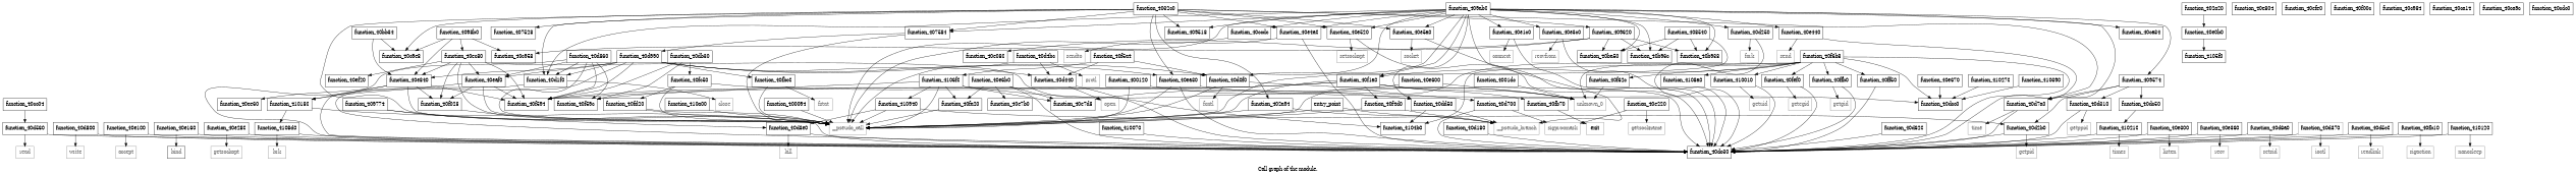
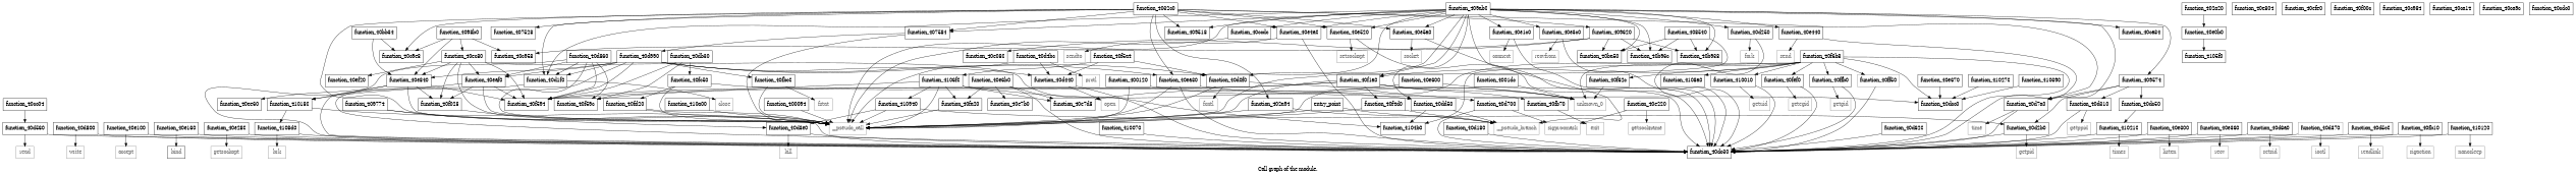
  digraph {
    label="Call graph of the module."
    node [shape=record]
    n1 [label="{function_40d250}"]
    n2 [label="{function_40dc30}"]
    n3 [color=gray50 fontcolor=gray50 label="{fork}"]
    n4 [label="{function_40d1f0}"]
    n5 [color=gray50 fontcolor=gray50 label="{close}"]
    n6 [label="{function_40d700}"]
    n7 [color=gray50 fontcolor=gray50 label="{sigprocmask}"]
    n8 [label="{function_40f594}"]
    n9 [label="{function_40d2b0}"]
    n10 [color=gray50 fontcolor=gray50 label="{getpid}"]
    n11 [label="{function_40d7a0}"]
    n12 [color=gray50 fontcolor=gray50 label="{time}"]
    n13 [label="{function_40d800}"]
    n14 [color=gray50 fontcolor=gray50 label="{write}"]
    n15 [label="{function_40d860}"]
    n16 [label="{function_40eaf0}"]
    n17 [label="{function_40f59c}"]
    n18 [color=gray50 fontcolor=gray50 label="{__pseudo_call}"]
    n19 [label="{function_40f028}"]
    n20 [label="{function_410180}"]
    n21 [label="{function_40d990}"]
    n22 [label="{function_40e840}"]
    n23 [label="{function_40ea30}"]
    n24 [label="{function_40d440}"]
    n25 [label="{function_40fbc0}"]
    n26 [label="{function_40d0f0}"]
    n27 [label="{function_40ee60}"]
    n28 [label="{function_40dcc0}"]
    n29 [color=gray50 fontcolor=gray50 label="{open}"]
    n30 [color=gray50 fontcolor=gray50 label="{fstat}"]
    n31 [color=gray50 fontcolor=gray50 label="{unknown_0}"]
    n32 [color=gray50 fontcolor=gray50 label="{fcntl}"]
    n33 [label="{function_40e440}"]
    n34 [color=gray50 fontcolor=gray50 label="{send}"]
    n35 [label="{function_40db30}"]
    n36 [label="{function_40fc50}"]
    n37 [label="{function_40dd50}"]
    n38 [label="{function_40fd20}"]
    n39 [label="{function_40e5a0}"]
    n40 [color=gray50 fontcolor=gray50 label="{socket}"]
    n41 [label="{function_4104b0}"]
    n42 [color=gray50 fontcolor=gray50 label="{__pseudo_branch}"]
    n43 [label="{function_40e600}"]
    n44 [label="{function_40e7d8}"]
    n45 [label="{function_40e080}"]
    n46 [label="{function_40e670}"]
    n47 [label="{function_40e0b0}"]
    n48 [label="{function_4105f0}"]
    n49 [label="{function_40e6b0}"]
    n50 [label="{function_40e7b0}"]
    n51 [label="{function_40fa20}"]
    n52 [label="{function_40f1a0}"]
    n53 [label="{function_40f4d0}"]
    n54 [label="{function_40fb70}"]
-   n55 [color=gray50 fontcolor=black label="{exit}"]
+   n55 [color=gray50 fontcolor=gray50 label="{exit}"]
    n56 [label="{function_40e100}"]
    n57 [color=gray50 fontcolor=gray50 label="{accept}"]
    n58 [label="{function_40e804}"]
    n59 [label="{function_40e160}"]
    n60 [color=black fontcolor=gray50 label="{bind}"]
    n61 [label="{function_4108d0}"]
    n62 [label="{function_40e1c0}"]
    n63 [color=gray50 fontcolor=gray50 label="{connect}"]
    n64 [label="{function_40e220}"]
    n65 [color=gray50 fontcolor=gray50 label="{getsockname}"]
    n66 [label="{function_40ec80}"]
    n67 [label="{function_40ef20}"]
    n68 [label="{function_40e280}"]
    n69 [color=gray50 fontcolor=gray50 label="{getsockopt}"]
    n70 [label="{function_40e300}"]
    n71 [color=gray50 fontcolor=gray50 label="{listen}"]
    n72 [label="{function_40e360}"]
    n73 [color=gray50 fontcolor=gray50 label="{recv}"]
    n74 [label="{function_40e4a0}"]
    n75 [color=gray50 fontcolor=gray50 label="{sendto}"]
    n76 [label="{function_40f5a4}"]
    n77 [label="{function_4106f0}"]
    n78 [label="{function_410940}"]
    n79 [label="{function_40d6a0}"]
    n80 [color=gray50 fontcolor=gray50 label="{setsid}"]
    n81 [label="{function_40d310}"]
    n82 [color=gray50 fontcolor=gray50 label="{getppid}"]
    n83 [color=gray50 label="{function_40d370}"]
    n84 [color=gray50 fontcolor=gray50 label="{ioctl}"]
    n85 [label="{function_40d3e0}"]
    n86 [color=gray50 fontcolor=gray50 label="{kill}"]
    n87 [label="{function_40d4bc}"]
    n88 [color=gray50 fontcolor=gray50 label="{prctl}"]
    n89 [label="{function_40d560}"]
    n90 [color=gray50 fontcolor=gray50 label="{read}"]
    n91 [label="{function_40d5c0}"]
    n92 [color=gray50 fontcolor=gray50 label="{readlink}"]
    n93 [label="{function_40d620}"]
    n94 [label="{function_40efe0}"]
    n95 [label="{function_40e3c0}"]
    n96 [color=gray50 fontcolor=gray50 label="{recvfrom}"]
    n97 [label="{function_40dc50}"]
    n98 [label="{function_410210}"]
    n99 [color=gray50 fontcolor=gray50 label="{times}"]
    n100 [label="{function_40f62c}"]
    n101 [label="{function_40fef0}"]
    n102 [color=gray50 fontcolor=gray50 label="{getegid}"]
-   n103 [label="{function_40ff50}"]
+   n103 [label="{function_40ff50}" color=gray50]
    n104 [label="{function_40ffb0}"]
    n105 [color=gray50 fontcolor=gray50 label="{getgid}"]
    n106 [label="{function_40fb10}"]
    n107 [color=gray50 fontcolor=gray50 label="{sigaction}"]
    n108 [label="{function_40f6b8}"]
    n109 [label="{function_410010}"]
    n110 [label="{function_4108a0}"]
    n111 [color=gray50 fontcolor=gray50 label="{getuid}"]
    n112 [label="{function_410070}"]
    n113 [label="{function_410120}"]
    n114 [color=gray50 fontcolor=gray50 label="{nanosleep}"]
    n115 [color=gray50 fontcolor=gray50 label="{brk}"]
    n116 [label="{function_410270}"]
    n117 [label="{function_410390}"]
    n118 [label="{function_410a00}"]
    n119 [color=gray50 fontcolor=gray50 label="{setsockopt}"]
    n120 [label="{function_40e520}"]
    n121 [label="{function_400094}"]
    n122 [label="{function_400120}"]
    n123 [label="{function_4001dc}"]
    n124 [label="{entry_point}"]
    n125 [label="{function_402a20}"]
    n126 [label="{function_402a94}"]
    n127 [label="{function_4032c0}"]
    n128 [label="{function_407528}"]
    n129 [label="{function_407584}"]
    n130 [label="{function_409518}"]
    n131 [label="{function_409620}"]
    n132 [label="{function_40c9e8}"]
    n133 [label="{function_40b938}"]
    n134 [label="{function_40b96c}"]
    n135 [label="{function_40ba50}"]
    n136 [label="{function_40c958}"]
    n137 [label="{function_409ab0}"]
    n138 [label="{function_409574}"]
    n139 [label="{function_40ca34}"]
    n140 [label="{function_40ccdc}"]
    n141 [label="{function_408540}"]
    n142 [label="{function_409774}"]
    n143 [label="{function_4098b0}"]
    n144 [label="{function_40f00c}"]
    n145 [label="{function_40bb34}"]
    n146 [label="{function_40c984}"]
    n147 [label="{function_40ca14}"]
    n148 [label="{function_40ca9c}"]
    n149 [label="{function_40cc04}"]
    n150 [label="{function_40cdc0}"]
    n151 [label="{function_40d180}"]
    n1 -> n2
    n1 -> n3
    n4 -> n2
    n4 -> n5
    n6 -> n2
    n6 -> n7
    n9 -> n2
    n9 -> n10
    n11 -> n2
    n11 -> n12
    n13 -> n2
    n13 -> n14
    n15 -> n2
    n15 -> n4
    n15 -> n8
    n15 -> n16
    n15 -> n17
    n15 -> n18
    n16 -> n8
    n16 -> n18
    n16 -> n19
    n16 -> n20
    n19 -> n18
    n20 -> n18
    n20 -> n61
    n21 -> n2
    n21 -> n4
    n21 -> n8
    n21 -> n16
    n21 -> n22
    n21 -> n23
    n21 -> n24
    n21 -> n25
    n21 -> n26
    n22 -> n8
    n22 -> n18
    n22 -> n19
    n22 -> n20
    n22 -> n27
    n23 -> n2
    n23 -> n18
    n23 -> n28
    n24 -> n2
    n24 -> n29
    n25 -> n18
    n25 -> n30
    n26 -> n18
    n26 -> n31
    n26 -> n32
    n33 -> n2
    n33 -> n34
    n35 -> n8
    n35 -> n17
    n35 -> n36
    n36 -> n18
    n36 -> n37
    n36 -> n38
    n37 -> n41
    n37 -> n42
    n38 -> n2
    n38 -> n18
    n39 -> n2
    n39 -> n40
    n43 -> n2
    n43 -> n44
    n46 -> n28
    n47 -> n48
    n49 -> n2
    n49 -> n44
    n49 -> n50
    n49 -> n51
    n51 -> n18
    n52 -> n8
    n52 -> n17
    n52 -> n18
    n52 -> n31
    n52 -> n53
    n52 -> n54
    n53 -> n18
    n53 -> n42
    n54 -> n55
    n56 -> n2
    n56 -> n57
    n59 -> n2
    n59 -> n60
    n61 -> n2
    n61 -> n115
    n62 -> n2
    n62 -> n63
    n64 -> n7
    n64 -> n65
    n66 -> n8
    n66 -> n16
    n66 -> n18
    n66 -> n19
    n66 -> n22
    n66 -> n41
    n66 -> n67
    n68 -> n2
    n68 -> n69
    n70 -> n2
    n70 -> n71
    n72 -> n2
    n72 -> n73
    n74 -> n2
    n74 -> n75
    n76 -> n24
    n76 -> n26
    n76 -> n77
    n77 -> n6
    n77 -> n8
    n77 -> n18
    n77 -> n44
    n77 -> n51
    n77 -> n78
    n78 -> n9
    n78 -> n18
    n78 -> n85
    n79 -> n2
    n79 -> n80
    n81 -> n2
    n81 -> n82
    n83 -> n2
    n83 -> n84
    n85 -> n2
    n85 -> n86
    n87 -> n18
    n87 -> n24
    n87 -> n88
    n89 -> n2
    n89 -> n90
    n91 -> n2
    n91 -> n92
    n93 -> n2
    n95 -> n2
    n95 -> n96
    n97 -> n98
    n98 -> n2
    n98 -> n99
    n100 -> n31
    n101 -> n2
    n101 -> n102
    n103 -> n2
    n104 -> n2
    n104 -> n105
    n106 -> n2
    n106 -> n107
    n108 -> n2
    n108 -> n18
    n108 -> n28
    n108 -> n31
    n108 -> n41
    n108 -> n52
    n108 -> n100
    n108 -> n101
    n108 -> n103
    n108 -> n104
    n108 -> n109
    n108 -> n110
    n109 -> n2
    n109 -> n111
    n112 -> n2
    n113 -> n2
    n113 -> n114
    n116 -> n28
    n117 -> n28
    n118 -> n18
    n120 -> n2
    n120 -> n119
    n121 -> n18
    n122 -> n18
    n122 -> n31
    n123 -> n31
    n124 -> n18
    n124 -> n42
    n125 -> n47
    n126 -> n18
    n126 -> n42
    n127 -> n4
    n127 -> n11
    n127 -> n18
    n127 -> n23
    n127 -> n39
    n127 -> n74
    n127 -> n120
    n127 -> n126
    n127 -> n128
    n127 -> n129
    n127 -> n130
    n127 -> n131
    n127 -> n132
    n129 -> n18
    n129 -> n21
    n131 -> n45
    n131 -> n133
    n131 -> n134
    n131 -> n135
    n131 -> n136
    n137 -> n1
    n137 -> n4
    n137 -> n11
    n137 -> n18
    n137 -> n23
    n137 -> n26
    n137 -> n33
    n137 -> n37
    n137 -> n39
    n137 -> n42
    n137 -> n52
    n137 -> n62
    n137 -> n74
    n137 -> n95
    n137 -> n120
    n137 -> n129
    n137 -> n130
    n137 -> n133
    n137 -> n134
    n137 -> n135
    n137 -> n138
    n137 -> n139
    n137 -> n140
    n138 -> n9
    n138 -> n11
    n138 -> n81
    n138 -> n97
    n140 -> n18
    n141 -> n18
    n141 -> n133
    n141 -> n134
    n141 -> n135
    n142 -> n18
    n142 -> n85
    n143 -> n22
    n143 -> n66
    n143 -> n132
    n143 -> n136
    n145 -> n22
    n145 -> n132
    n149 -> n89
    n151 -> n2
  }
